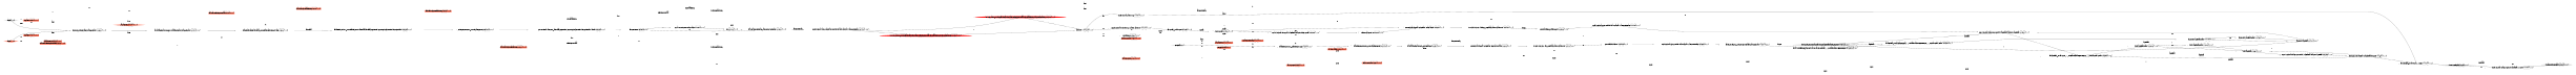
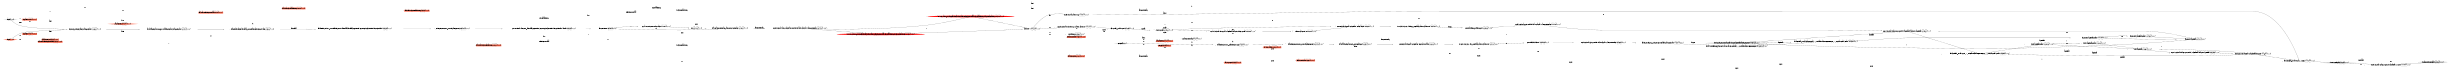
  digraph {
    rankdir=LR
    node [fillcolor=white shape=ellipse style=filled]
    edge [style=bold]
    n1 [label="LOG.warn(String.format(\"The output path %s targetBasePath already exists, deleting\",outputPath))@@@20@@@['1', '1', '0']"]
    n2 [label="fs.delete(new Path(outputDir),true)@@@21@@@['1', '1', '0']"]
    n3 [label="context.setJobStatus(this.getClass().getSimpleName(),\"Creating a snapshot\")@@@23@@@['1', '1', '0']"]
    n4 [fillcolor=tomato label="final boolean useFileListingFromMetadata@@@2@@@['1', '0', '0']" shape=box]
    n5 [fillcolor=red label="List<String> partitions = FSUtils.getAllPartitionPaths(context,fs,baseDir,useFileListingFromMetadata,verifyMetadataFileListing,shouldAssumeDatePartitioning)@@@15@@@['1', '0', '0']"]
    n6 [fillcolor=red label="List<String> partitions = FSUtils.getAllPartitionPaths(context,baseDir,useFileListingFromMetadata,verifyMetadataFileListing,shouldAssumeDatePartitioning)@@@15@@@['0', '1', '0']"]
    n7 [label="partitions.size() > 0@@@16@@@['1', '1', '0']" shape=diamond]
    n8 [label="List<Tuple2<String,String>> filesToCopy = context.flatMap(partitions,null,partitions.size())@@@24@@@['1', '1', '0']"]
    n9 [fillcolor=tomato label="String baseDir@@@2@@@['1', '0', '0']" shape=box]
    n10 [label="LOG.error(String.format(\"The target output commit file (%s targetBasePath) already exists.\",targetFilePath))@@@48@@@['1', '1', '1']"]
    n11 [label="FileSystem fs = FSUtils.getFs(baseDir,jsc.hadoopConfiguration())@@@3@@@['1', '1', '0']"]
    n12 [label="final HoodieTableMetaClient tableMetadata = new HoodieTableMetaClient(fs.getConf(),baseDir)@@@5@@@['1', '1', '0']"]
    n13 [fillcolor=lightgray label="FileUtil.copy(fileSystem,commitStatus.getPath(),fileSystem,targetFilePath,false,fileSystem.getConf())@@@50@@@['0', '0', '1']"]
    n14 [label="Path targetFilePath = new Path(outputDir + \"/\" + HoodieTableMetaClient.METAFOLDER_NAME + \"/\" + commitStatus.getPath().getName())@@@59@@@['1', '1', '0']"]
    n15 [label="FileUtil.copy(fs,commitStatus.getPath(),fs,targetFilePath,false,fs.getConf())@@@66@@@['1', '1', '0']"]
    n16 [label="final SerializableConfiguration serConf = new SerializableConfiguration(jsc.hadoopConfiguration())@@@4@@@['1', '1', '0']"]
    n17 [label="final BaseFileOnlyView fsView = new HoodieTableFileSystemView(tableMetadata,tableMetadata.getActiveTimeline().getCommitsAndCompactionTimeline().filterCompletedInstants())@@@6@@@['1', '1', '0']"]
    n18 [fillcolor=tomato label="JavaSparkContext jsc@@@2@@@['0', '1', '0']" shape=diamond]
    n19 [label="HoodieEngineContext context = new HoodieSparkEngineContext(jsc)@@@7@@@['1', '1', '0']"]
    n20 [label="Option<HoodieInstant> latestCommit = tableMetadata.getActiveTimeline().getCommitsAndCompactionTimeline().filterCompletedInstants().lastInstant()@@@8@@@['1', '1', '0']"]
    n21 [label="FileStatus(( commitFilesToCopy = fileSystem.listStatus(new Path(cfg.sourceBasePath + \"/\" + HoodieTableMetaClient.METAFOLDER_NAME),null)@@@32@@@['0', '0', '1']"]
    n22 [label="Path targetFilePath = new Path(cfg.targetOutputPath + \"/\" + HoodieTableMetaClient.METAFOLDER_NAME + \"/\" + commitStatus.getPath().getName())@@@43@@@['0', '0', '1']"]
    n23 [label="fileSystem.exists(targetFilePath)@@@47@@@['0', '0', '1']" shape=diamond]
    n24 [label="!fileSystem.exists(targetFilePath.getParent())@@@44@@@['0', '0', '1']" shape=diamond]
    n25 [fillcolor=lightgray label="!fs.exists(successTagPath)@@@73@@@['1', '1', '0']" shape=diamond]
    n26 [fillcolor=lightgray label="fs.createNewFile(successTagPath)@@@75@@@['1', '1', '0']"]
    n27 [label="LOG.info(String.format(\"Creating _SUCCESS under targetBasePath: %s\",outputDir))@@@74@@@['1', '1', '0']"]
    n28 [label="fs.mkdirs(targetFilePath.getParent())@@@61@@@['1', '1', '0']"]
    n29 [label="fs.exists(targetFilePath)@@@63@@@['1', '1', '0']" shape=diamond]
    n30 [label="fileSystem.mkdirs(targetFilePath.getParent())@@@45@@@['0', '0', '1']"]
    n31 [label="LOG.error(String.format(\"The target output commit file (%s targetBasePath) already exists.\",targetFilePath))@@@64@@@['1', '1', '0']"]
    n32 [fillcolor=lightgray label="snapshot['0', '1', '0']" shape=diamond]
    n33 [fillcolor=tomato label="final boolean useFileListingFromMetadata@@@2@@@['0', '1', '0']" shape=box]
    n34 [fillcolor=tomato label="final boolean verifyMetadataFileListing@@@2@@@['0', '1', '0']" shape=box]
    n35 [fillcolor=tomato label="String baseDir@@@2@@@['1', '1', '0']" shape=box]
    n36 [fillcolor=tomato label="final String outputDir@@@2@@@['0', '1', '0']" shape=box]
    n37 [fillcolor=tomato label="final boolean shouldAssumeDatePartitioning@@@2@@@['0', '1', '0']" shape=box]
    n38 [label="Path successTagPath = new Path(outputDir + \"/_SUCCESS\")@@@72@@@['1', '1', '0']"]
    n39 [label="Path outputPath = new Path(outputDir)@@@18@@@['1', '1', '0']"]
    n40 [label="context.setJobStatus(this.getClass().getSimpleName(),\"Exporting as HUDI dataset\")@@@6@@@['0', '0', '1']"]
    n41 [label="List<Tuple2<String,String>> files = context.flatMap(partitions,null,partitions.size())@@@7@@@['0', '0', '1']"]
    n42 [label="context.foreach(files,null,files.size())@@@19@@@['0', '0', '1']"]
    n43 [fillcolor=tomato label="snapshot['1', '0', '0']" shape=diamond]
    n44 [fillcolor=tomato label="final boolean shouldAssumeDatePartitioning@@@2@@@['1', '0', '0']" shape=box]
    n45 [fillcolor=tomato label="final String outputDir@@@2@@@['1', '0', '0']" shape=box]
    n46 [fillcolor=tomato label="JavaSparkContext jsc@@@2@@@['1', '0', '0']" shape=box]
    n47 [fillcolor=tomato label="FileStatus commitStatus@@@58@@@['1', '0', '0']" shape=box]
    n48 [label="LOG.info(String.format(\"Copying .commit files which are no-late-than %s.\",latestCommitTimestamp))@@@47@@@['1', '1', '0']"]
    n49 [label="context.foreach(filesToCopy,null,filesToCopy.size())@@@36@@@['1', '1', '0']"]
    n50 [label="commitFilesToCopy@@@58@@@['0', '1', '0']"]
    n51 [fillcolor=tomato label="FileStatus commitStatus@@@58@@@['1', '1', '0']" shape=box]
    n52 [label="!fs.exists(targetFilePath.getParent())@@@60@@@['1', '1', '0']" shape=diamond]
    n53 [label="fs.exists(outputPath)@@@19@@@['1', '1', '0']" shape=diamond]
    n54 [label="LOG.info(\"The job has 0 partition to copy.\")@@@70@@@['1', '1', '0']"]
    n55 [label="LOG.info(String.format(\"The job needs to copy %d partitions.\",partitions.size()))@@@17@@@['1', '1', '0']"]
    n56 [label="LOG.info(String.format(\"Copying .commit files which are no-late-than %s.\",latestCommitTimestamp))@@@30@@@['0', '0', '1']"]
    n57 [label="LOG.warn(\"No commits present. Nothing to snapshot\")@@@10@@@['1', '1', '0']"]
    n58 [label="return@@@11@@@['1', '1', '0']"]
    n59 [label="final String latestCommitTimestamp = latestCommit.get().getTimestamp()@@@13@@@['1', '1', '0']"]
    n60 [fillcolor=tomato label="Config cfg@@@2@@@['0', '0', '1']" shape=box]
    n61 [label="final BaseFileOnlyView fsView = getBaseFileOnlyView(jsc,cfg)@@@3@@@['0', '0', '1']"]
    n62 [label="final HoodieEngineContext context = new HoodieSparkEngineContext(jsc)@@@4@@@['0', '0', '1']"]
    n63 [label="final FileSystem fileSystem = FSUtils.getFs(cfg.sourceBasePath,jsc.hadoopConfiguration())@@@31@@@['0', '0', '1']"]
    n64 [label="final SerializableConfiguration serConf = context.getHadoopConf()@@@5@@@['0', '0', '1']"]
    n65 [label="LOG.info(String.format(\"Starting to snapshot latest version files which are also no-late-than %s.\",latestCommitTimestamp))@@@14@@@['1', '1', '0']"]
    n66 [label="!latestCommit.isPresent()@@@9@@@['1', '1', '0']" shape=diamond]
    n67 [fillcolor=tomato label="List<String> partitions@@@2@@@['0', '0', '1']" shape=box]
    n68 [fillcolor=tomato label="JavaSparkContext jsc@@@2@@@['0', '0', '1']" shape=box]
-   n69 [fillcolor=tomato label="String latestCommitTimestamp@@@2@@@['0', '0', '1']" shape=box]
+   n69 [label="String latestCommitTimestamp@@@2@@@['0', '0', '1']" shape=box]
    n70 [fillcolor=lightgray label="exportAsHudi['0', '0', '1']" shape=diamond]
    n1 -> n2
    n2 -> n3
    n3 -> n8
    n4 -> n5 [label=useFileListingFromMetadata style=solid]
    n5 -> n6 [label=0 style=dashed]
    n5 -> n7
    n5 -> n8 [label=partitions style=solid]
    n6 -> n7
    n6 -> n8 [label=partitions style=solid]
    n7 -> n3 [label=true style=dotted]
    n7 -> n8 [label=true style=dotted]
    n7 -> n10 [label=true style=dotted]
    n7 -> n14 [label=true style=dotted]
    n7 -> n15 [label=true style=dotted]
    n7 -> n29 [label=true style=dotted]
    n7 -> n39 [label=true style=dotted]
-   n7 -> n47 [label=true style=dotted]
+   n7 -> n47 [label=latestCommitTimestamp style=dotted]
    n7 -> n48 [label=true style=dotted]
    n7 -> n49 [label=true style=dotted]
    n7 -> n50 [label=true style=dotted]
    n7 -> n51 [label=true style=dotted]
    n7 -> n52 [label=true style=dotted]
    n7 -> n53 [label=true style=dotted]
    n7 -> n54
    n7 -> n54 [label=false style=dotted]
    n7 -> n55 [label=true style=dotted]
    n7 -> n55
    n8 -> n49 [label=filesToCopy style=solid]
    n8 -> n49
    n9 -> n5 [label=baseDir style=solid]
    n9 -> n10 [label=baseDir style=solid]
    n9 -> n11 [label=baseDir style=solid]
    n9 -> n12 [label=baseDir style=solid]
    n10 -> n13
    n10 -> n14
    n11 -> n5 [label=fs style=solid]
    n11 -> n15 [label=fs style=solid]
    n11 -> n16
    n12 -> n17
    n12 -> n17 [label=tableMetadata style=solid]
    n13 -> n22
    n14 -> n15 [label=targetFilePath style=solid]
    n14 -> n22 [label=0 style=dashed]
    n14 -> n29 [label=targetFilePath style=solid]
    n14 -> n31 [label=targetFilePath style=solid]
    n14 -> n52
    n15 -> n13 [label=0 style=dashed]
    n15 -> n14
    n15 -> n38
    n16 -> n12
    n17 -> n19
    n18 -> n19 [label=jsc style=solid]
    n19 -> n5 [label=context style=solid]
    n19 -> n6 [label=context style=solid]
    n19 -> n20
    n20 -> n66
    n21 -> n22
    n22 -> n10 [label=targetFilePath style=solid]
    n22 -> n13 [label=targetFilePath style=solid]
    n22 -> n23 [label=targetFilePath style=solid]
    n22 -> n24
    n23 -> n10
    n23 -> n10 [label=true style=dotted]
    n23 -> n13
    n24 -> n23
    n24 -> n30 [label=true style=dotted]
    n24 -> n30
    n25 -> n26 [label=true style=dotted]
    n25 -> n27
    n25 -> n27 [label=true style=dotted]
    n27 -> n26
    n28 -> n29
    n28 -> n30 [label=0 style=dashed]
    n29 -> n15
    n29 -> n23 [label=0 style=dashed]
    n29 -> n31
    n29 -> n31 [label=true style=dotted]
    n30 -> n23
    n31 -> n15
    n32 -> n11
    n32 -> n18 [label=true style=dotted]
    n32 -> n33 [label=true style=dotted]
    n32 -> n34 [label=true style=dotted]
    n32 -> n35 [label=true style=dotted]
    n32 -> n36 [label=true style=dotted]
    n32 -> n37 [label=true style=dotted]
    n33 -> n6 [label=useFileListingFromMetadata style=solid]
    n34 -> n6 [label=verifyMetadataFileListing style=solid]
    n35 -> n5 [label=verifyMetadataFileListing style=solid]
    n35 -> n6 [label=baseDir style=solid]
    n35 -> n10 [label=baseDir style=solid]
    n35 -> n11 [label=baseDir style=solid]
    n35 -> n12 [label=baseDir style=solid]
    n36 -> n2 [label=outputDir style=solid]
    n36 -> n14 [label=outputDir style=solid]
    n36 -> n27 [label=outputDir style=solid]
    n36 -> n38 [label=outputDir style=solid]
    n36 -> n39 [label=outputDir style=solid]
    n37 -> n6 [label=shouldAssumeDatePartitioning style=solid]
    n38 -> n25
    n38 -> n26 [label=successTagPath style=solid]
    n39 -> n1 [label=outputPath style=solid]
    n39 -> n53 [label=outputPath style=solid]
    n39 -> n53
    n40 -> n41
    n41 -> n42
    n41 -> n42 [label=files style=solid]
    n42 -> n56
    n43 -> n4 [label=true style=dotted]
    n43 -> n9 [label=true style=dotted]
    n43 -> n11
    n43 -> n35 [label=context style=dotted]
    n43 -> n44 [label=true style=dotted]
    n43 -> n45 [label=true style=dotted]
    n43 -> n46 [label=true style=dotted]
    n44 -> n5 [label=shouldAssumeDatePartitioning style=solid]
    n45 -> n2 [label=outputDir style=solid]
    n45 -> n14 [label=outputDir style=solid]
    n45 -> n27 [label=outputDir style=solid]
    n45 -> n38 [label=outputDir style=solid]
    n45 -> n47 [label=outputDir style=solid]
    n46 -> n19 [label=jsc style=solid]
    n48 -> n10
    n49 -> n42 [label=0 style=dashed]
    n49 -> n48
    n52 -> n24 [label=0 style=dashed]
    n52 -> n28 [label=true style=dotted]
    n52 -> n28
    n52 -> n29
    n53 -> n1 [label=true style=dotted]
    n53 -> n1
    n53 -> n2 [label=true style=dotted]
    n53 -> n3
    n54 -> n38
    n55 -> n39
    n56 -> n63
    n57 -> n58
    n58 -> n59
    n59 -> n48 [label=latestCommitTimestamp style=solid]
    n59 -> n65 [label=latestCommitTimestamp style=solid]
    n59 -> n65
    n60 -> n61 [label=cfg style=solid]
    n61 -> n62
    n62 -> n64
    n63 -> n13 [label=fileSystem style=solid]
    n63 -> n21
    n64 -> n40
    n65 -> n5
    n65 -> n6
    n66 -> n57 [label=true style=dotted]
    n66 -> n57
    n66 -> n58 [label=true style=dotted]
    n66 -> n59
    n67 -> n41 [label=partitions style=solid]
    n68 -> n61 [label=jsc style=solid]
    n68 -> n62 [label=jsc style=solid]
    n69 -> n56 [label=latestCommitTimestamp style=solid]
    n70 -> n60 [label=true style=dotted]
    n70 -> n61
    n70 -> n67 [label=true style=dotted]
    n70 -> n68 [label=true style=dotted]
    n70 -> n69 [label=true style=dotted]
  }
